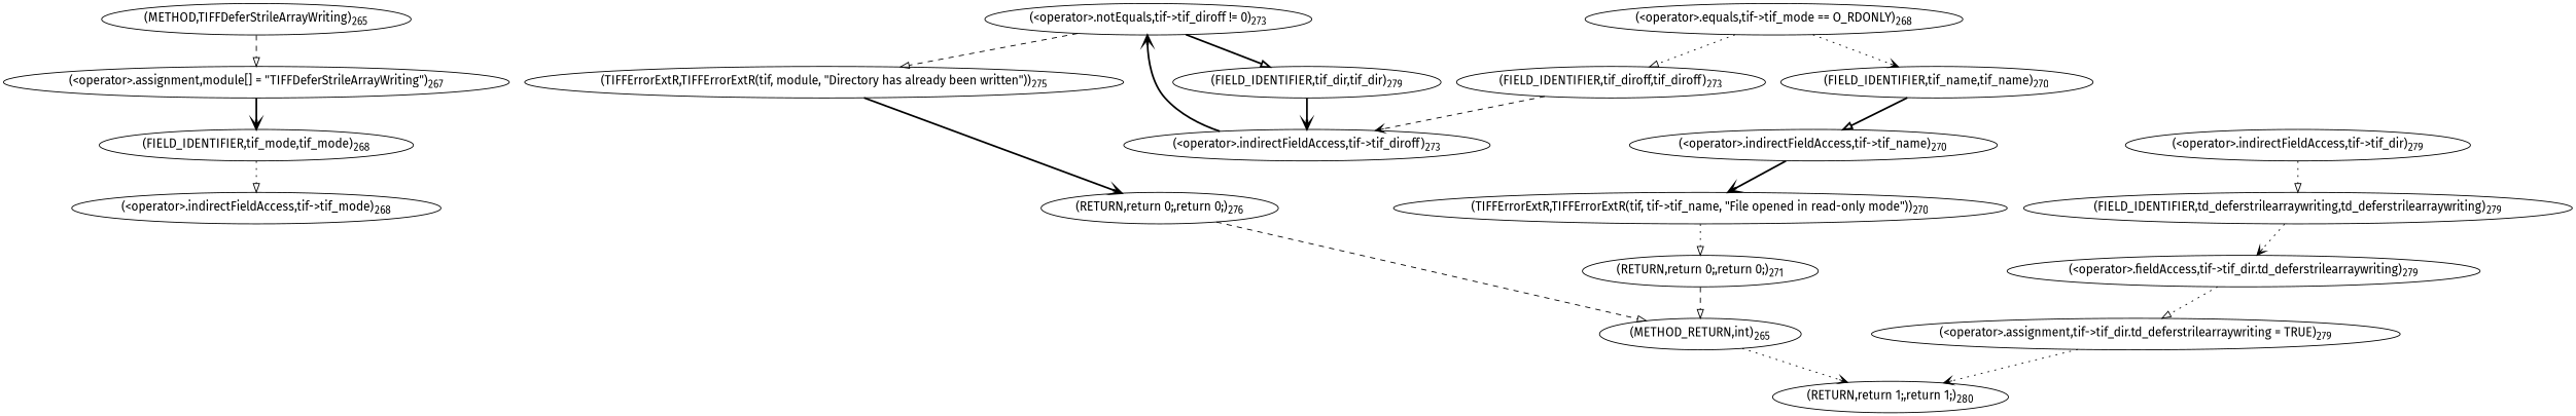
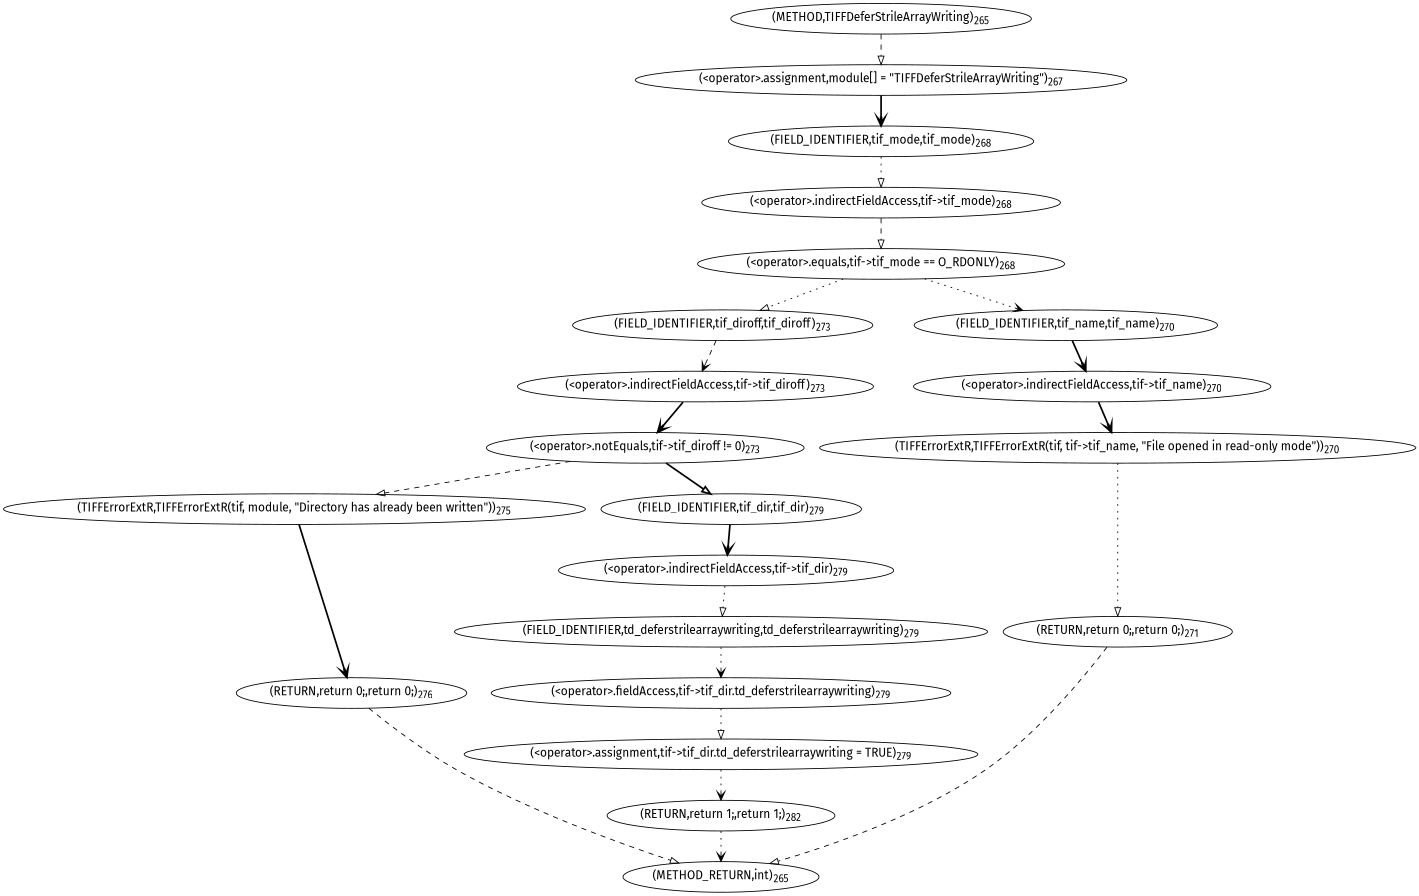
  digraph {
    fontname="Fira Sans"
    node [fontname="Fira Sans"]
    edge [arrowhead=vee fontname="Fira Sans" style=dotted]
    n1 [label=<(&lt;operator&gt;.assignment,module[] = &quot;TIFFDeferStrileArrayWriting&quot;)<SUB>267</SUB>>]
    n2 [label=<(FIELD_IDENTIFIER,tif_mode,tif_mode)<SUB>268</SUB>>]
    n3 [label=<(&lt;operator&gt;.indirectFieldAccess,tif-&gt;tif_mode)<SUB>268</SUB>>]
    n4 [label=<(&lt;operator&gt;.assignment,tif-&gt;tif_dir.td_deferstrilearraywriting = TRUE)<SUB>279</SUB>>]
-   n5 [label=<(RETURN,return 1;,return 1;)<SUB>280</SUB>>]
+   n5 [label=<(RETURN,return 1;,return 1;)<SUB>282</SUB>>]
    n6 [label=<(METHOD_RETURN,int)<SUB>265</SUB>>]
    n7 [label=<(&lt;operator&gt;.equals,tif-&gt;tif_mode == O_RDONLY)<SUB>268</SUB>>]
    n8 [label=<(FIELD_IDENTIFIER,tif_diroff,tif_diroff)<SUB>273</SUB>>]
    n9 [label=<(FIELD_IDENTIFIER,tif_name,tif_name)<SUB>270</SUB>>]
    n10 [label=<(&lt;operator&gt;.indirectFieldAccess,tif-&gt;tif_diroff)<SUB>273</SUB>>]
    n11 [label=<(&lt;operator&gt;.indirectFieldAccess,tif-&gt;tif_name)<SUB>270</SUB>>]
    n12 [label=<(&lt;operator&gt;.notEquals,tif-&gt;tif_diroff != 0)<SUB>273</SUB>>]
    n13 [label=<(TIFFErrorExtR,TIFFErrorExtR(tif, module, &quot;Directory has already been written&quot;))<SUB>275</SUB>>]
    n14 [label=<(FIELD_IDENTIFIER,tif_dir,tif_dir)<SUB>279</SUB>>]
    n15 [label=<(RETURN,return 0;,return 0;)<SUB>276</SUB>>]
    n16 [label=<(&lt;operator&gt;.indirectFieldAccess,tif-&gt;tif_dir)<SUB>279</SUB>>]
    n17 [label=<(&lt;operator&gt;.fieldAccess,tif-&gt;tif_dir.td_deferstrilearraywriting)<SUB>279</SUB>>]
    n18 [label=<(TIFFErrorExtR,TIFFErrorExtR(tif, tif-&gt;tif_name, &quot;File opened in read-only mode&quot;))<SUB>270</SUB>>]
    n19 [label=<(RETURN,return 0;,return 0;)<SUB>271</SUB>>]
    n20 [label=<(FIELD_IDENTIFIER,td_deferstrilearraywriting,td_deferstrilearraywriting)<SUB>279</SUB>>]
    n21 [label=<(METHOD,TIFFDeferStrileArrayWriting)<SUB>265</SUB>>]
    n1 -> n2 [style=bold]
    n2 -> n3 [arrowhead=onormal]
+   n3 -> n7 [arrowhead=onormal style=dashed]
    n4 -> n5
-   n6 -> n5
+   n5 -> n6
    n7 -> n8 [arrowhead=onormal]
    n7 -> n9
    n8 -> n10 [style=dashed]
-   n9 -> n11 [arrowhead=onormal style=bold]
+   n9 -> n11 [style=bold]
    n10 -> n12 [style=bold]
    n11 -> n18 [style=bold]
    n12 -> n13 [arrowhead=onormal style=dashed]
    n12 -> n14 [arrowhead=onormal style=bold]
    n13 -> n15 [style=bold]
-   n14 -> n10 [style=bold]
+   n14 -> n16 [style=bold]
    n15 -> n6 [arrowhead=onormal style=dashed]
    n16 -> n20 [arrowhead=onormal]
    n17 -> n4 [arrowhead=onormal]
    n18 -> n19 [arrowhead=onormal]
    n19 -> n6 [arrowhead=onormal style=dashed]
    n20 -> n17
    n21 -> n1 [arrowhead=onormal style=dashed]
  }
